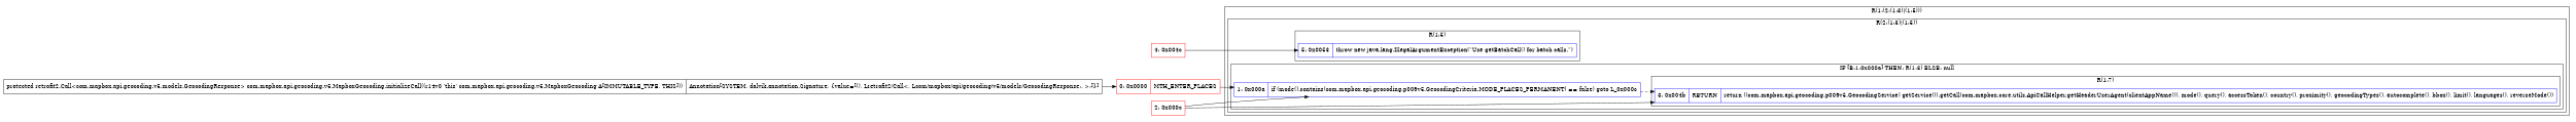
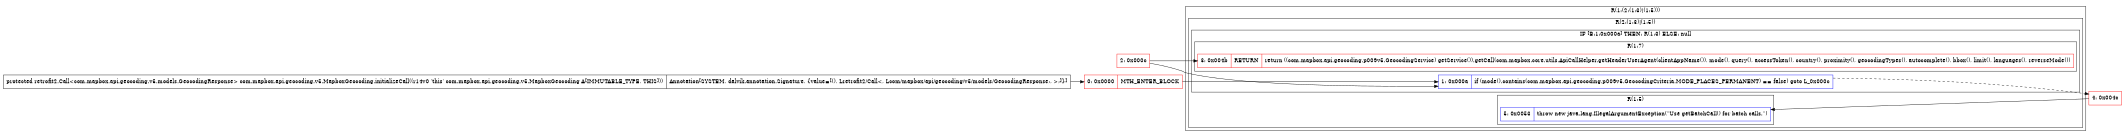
  digraph {
    rankdir=LR
    node [color=blue shape=record]
-   n1 [label="{3\:\ 0x004b|RETURN\l|return ((com.mapbox.api.geocoding.p009v5.GeocodingService) getService()).getCall(com.mapbox.core.utils.ApiCallHelper.getHeaderUserAgent(clientAppName()), mode(), query(), accessToken(), country(), proximity(), geocodingTypes(), autocomplete(), bbox(), limit(), languages(), reverseMode())\l}"]
+   n1 [color=red label="{3\:\ 0x004b|RETURN\l|return ((com.mapbox.api.geocoding.p009v5.GeocodingService) getService()).getCall(com.mapbox.core.utils.ApiCallHelper.getHeaderUserAgent(clientAppName()), mode(), query(), accessToken(), country(), proximity(), geocodingTypes(), autocomplete(), bbox(), limit(), languages(), reverseMode())\l}"]
    n2 [label="{1\:\ 0x000a|if (mode().contains(com.mapbox.api.geocoding.p009v5.GeocodingCriteria.MODE_PLACES_PERMANENT) == false) goto L_0x000c\l}"]
    n3 [label="{5\:\ 0x0053|throw new java.lang.IllegalArgumentException(\"Use getBatchCall() for batch calls.\")\l}"]
    n4 [color=red label="{4\:\ 0x004c}"]
    n5 [color=red label="{2\:\ 0x000c}"]
-   n6 [color=red label="{0\:\ 0x0000|MTH_ENTER_PLACES\l}"]
+   n6 [color=red label="{0\:\ 0x0000|MTH_ENTER_BLOCK\l}"]
    n7 [label="{protected retrofit2.Call\<com.mapbox.api.geocoding.v5.models.GeocodingResponse\> com.mapbox.api.geocoding.v5.MapboxGeocoding.initializeCall((r14v0 'this' com.mapbox.api.geocoding.v5.MapboxGeocoding A[IMMUTABLE_TYPE, THIS]))  | Annotation[SYSTEM, dalvik.annotation.Signature, \{value=[(), Lretrofit2\/Call\<, Lcom\/mapbox\/api\/geocoding\/v5\/models\/GeocodingResponse;, \>;]\}]\l}" color=""]
    subgraph cluster_1 {
      label="R(1:(2:(1:3)|(1:5)))"
      subgraph cluster_2 {
        label="R(2:(1:3)|(1:5))"
        subgraph cluster_3 {
          label="IF [B:1:0x000a] THEN: R(1:3) ELSE: null"
          n2
          subgraph cluster_4 {
            label="R(1:7)"
            n1
          }
        }
        subgraph cluster_5 {
          label="R(1:5)"
          n3
        }
      }
    }
-   n2 -> n1 [style=dashed]
+   n2 -> n4 [style=dashed]
    n4 -> n3
    n5 -> n1
    n5 -> n2
    n6 -> n2
    n7 -> n6
  }
